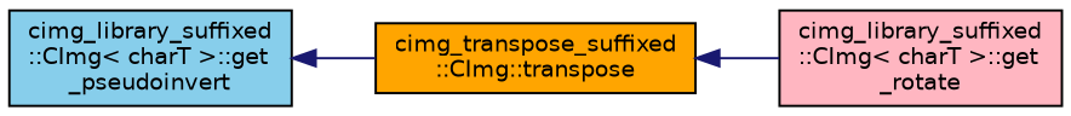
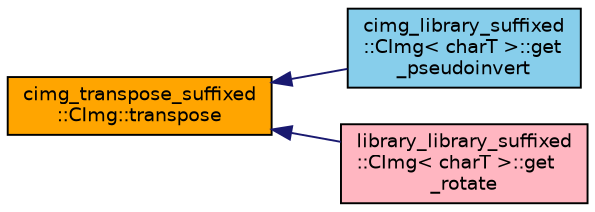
  digraph {
    rankdir=LR
    node [color=black fontname=Helvetica fontsize=10 shape=record style=filled]
    edge [color=midnightblue dir=back fontname=Helvetica fontsize=10 labelfontname=Helvetica labelfontsize=10 style=solid]
    n1 [fillcolor=orange fontcolor=black height=0.2 label="cimg_transpose_suffixed\l::CImg::transpose" width=0.4]
    n2 [fillcolor=skyblue height=0.2 label="cimg_library_suffixed\l::CImg\< charT \>::get\l_pseudoinvert" width=0.4]
-   n3 [fillcolor=lightpink height=0.2 label="cimg_library_suffixed\l::CImg\< charT \>::get\l_rotate" width=0.4]
-   n2 -> n1
+   n3 [fillcolor=lightpink height=0.2 label="library_library_suffixed\l::CImg\< charT \>::get\l_rotate" width=0.4]
+   n1 -> n2
    n1 -> n3
  }
